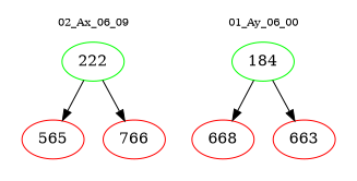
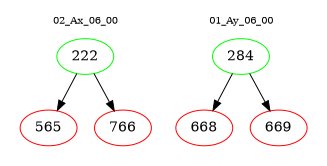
  digraph {
    node [color=red]
    edge [color=black]
    n1 [color=green label=222]
    n2 [label=565]
    n3 [label=766]
-   n4 [color=green label=184]
+   n4 [color=green label=284]
    n5 [label=668]
-   n6 [label=663]
+   n6 [label=669]
    subgraph cluster_1 {
      color=white
      fontsize=10
-     label="02_Ax_06_09"
+     label="02_Ax_06_00"
      n1
      n2
      n3
    }
    subgraph cluster_2 {
      color=white
      fontsize=10
      label="01_Ay_06_00"
      n4
      n5
      n6
    }
    n1 -> n2
    n1 -> n3
    n4 -> n5
    n4 -> n6
  }
